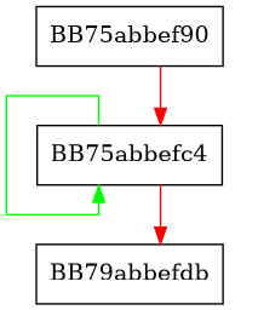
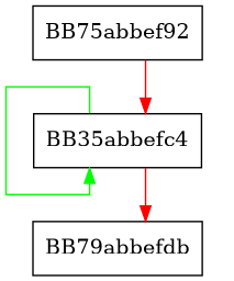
  digraph {
    splines=ortho
    node [shape=box]
    edge [color=red]
-   BB75abbef90
-   BB75abbefc4
+   BB75abbef90 [label=BB75abbef92]
+   BB75abbefc4 [label=BB35abbefc4]
    n3 [label=BB79abbefdb]
    BB75abbef90 -> BB75abbefc4
    BB75abbefc4 -> BB75abbefc4 [color=green]
    BB75abbefc4 -> n3
  }
